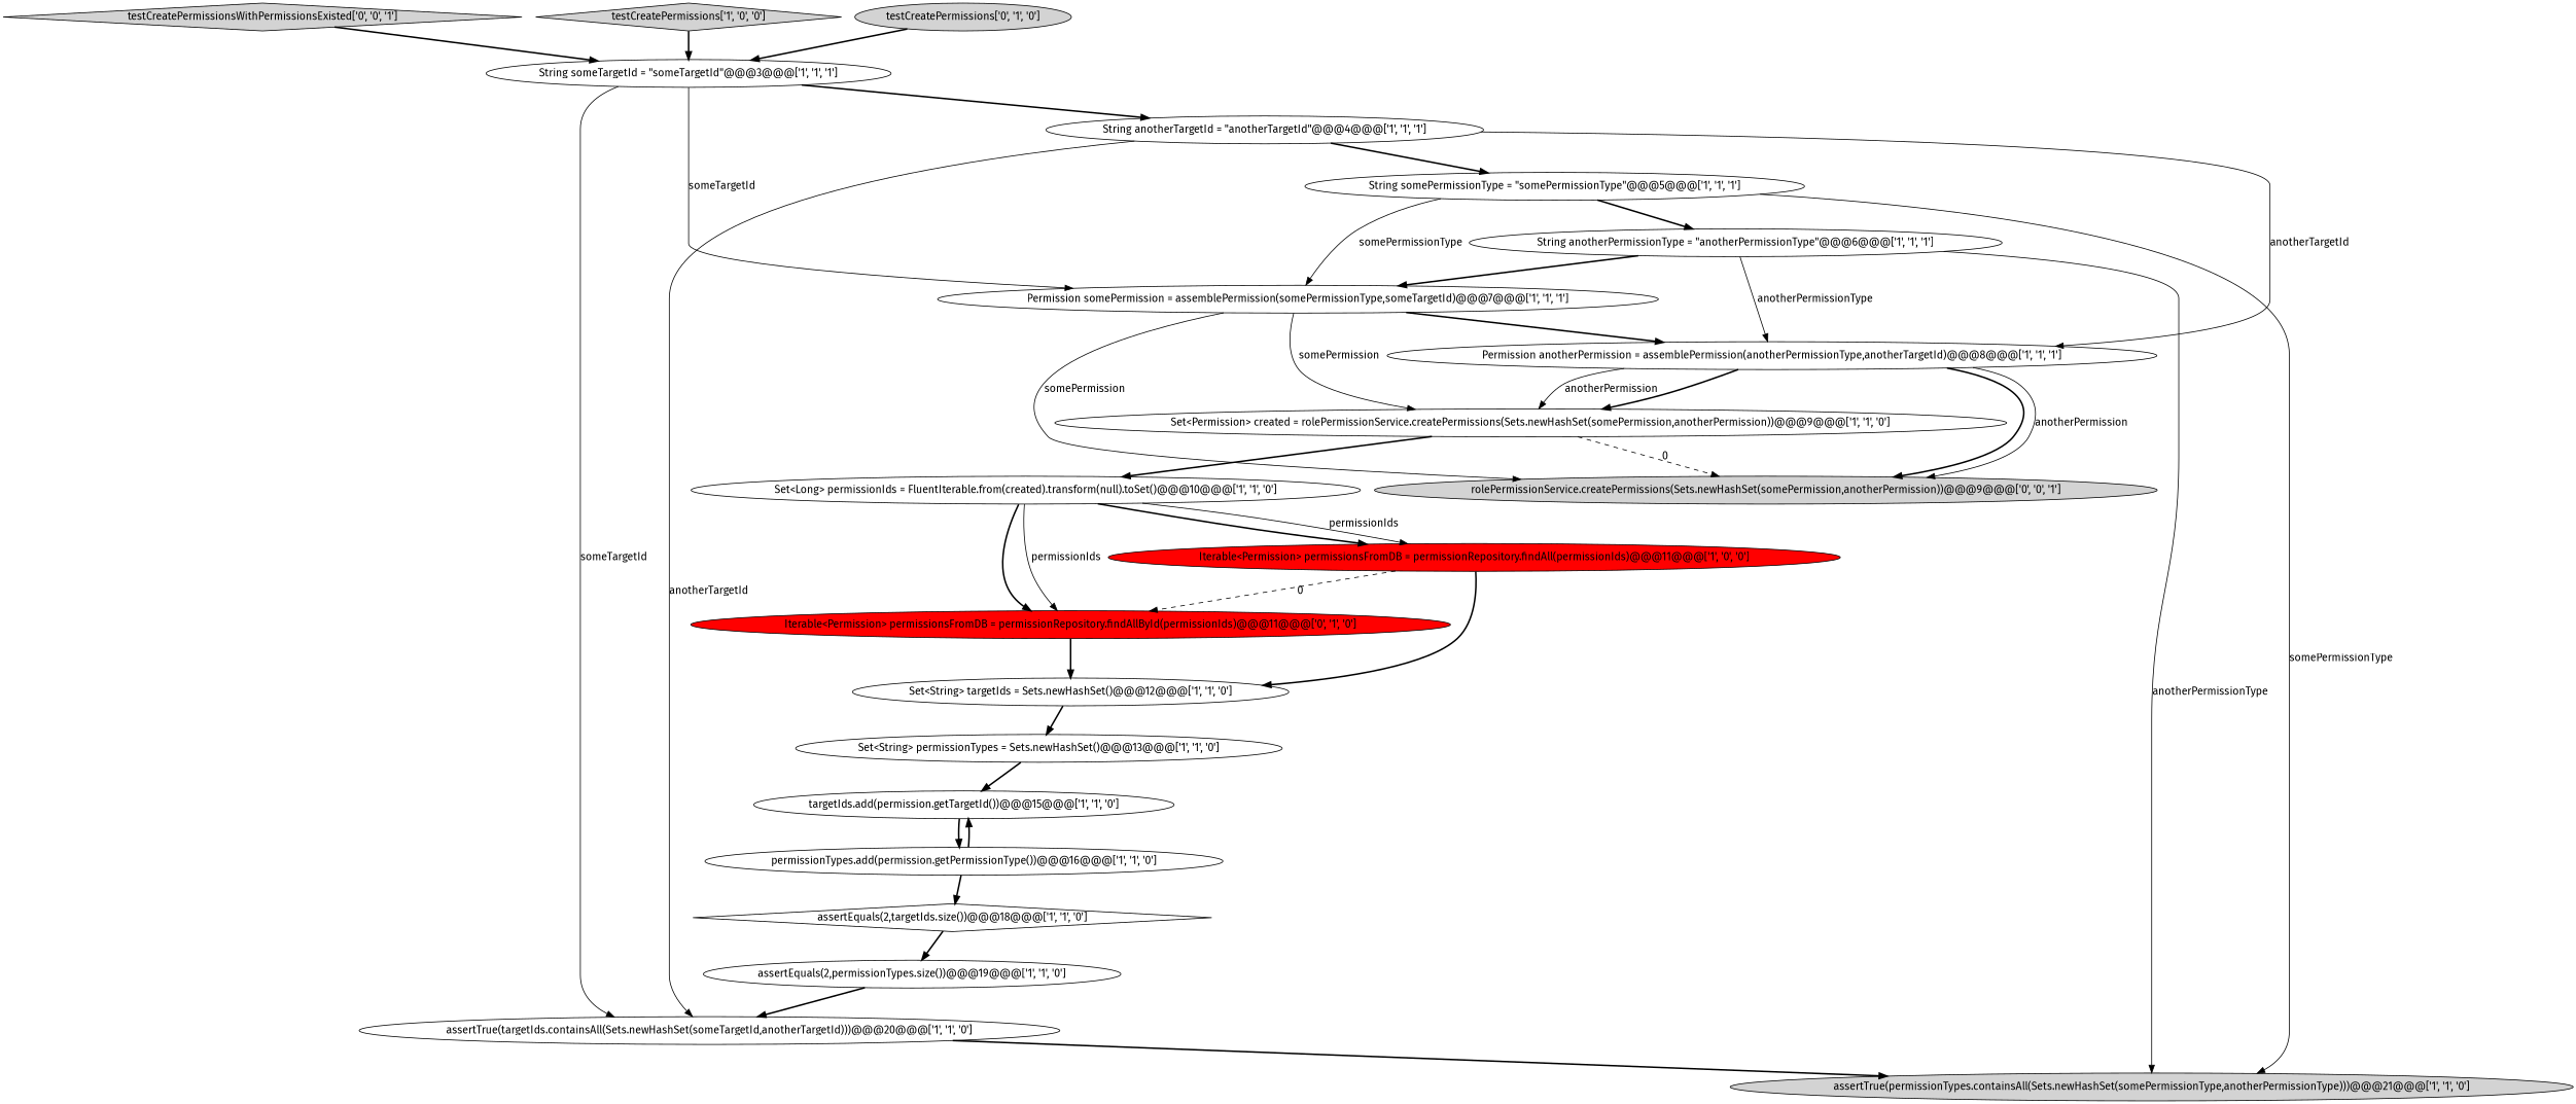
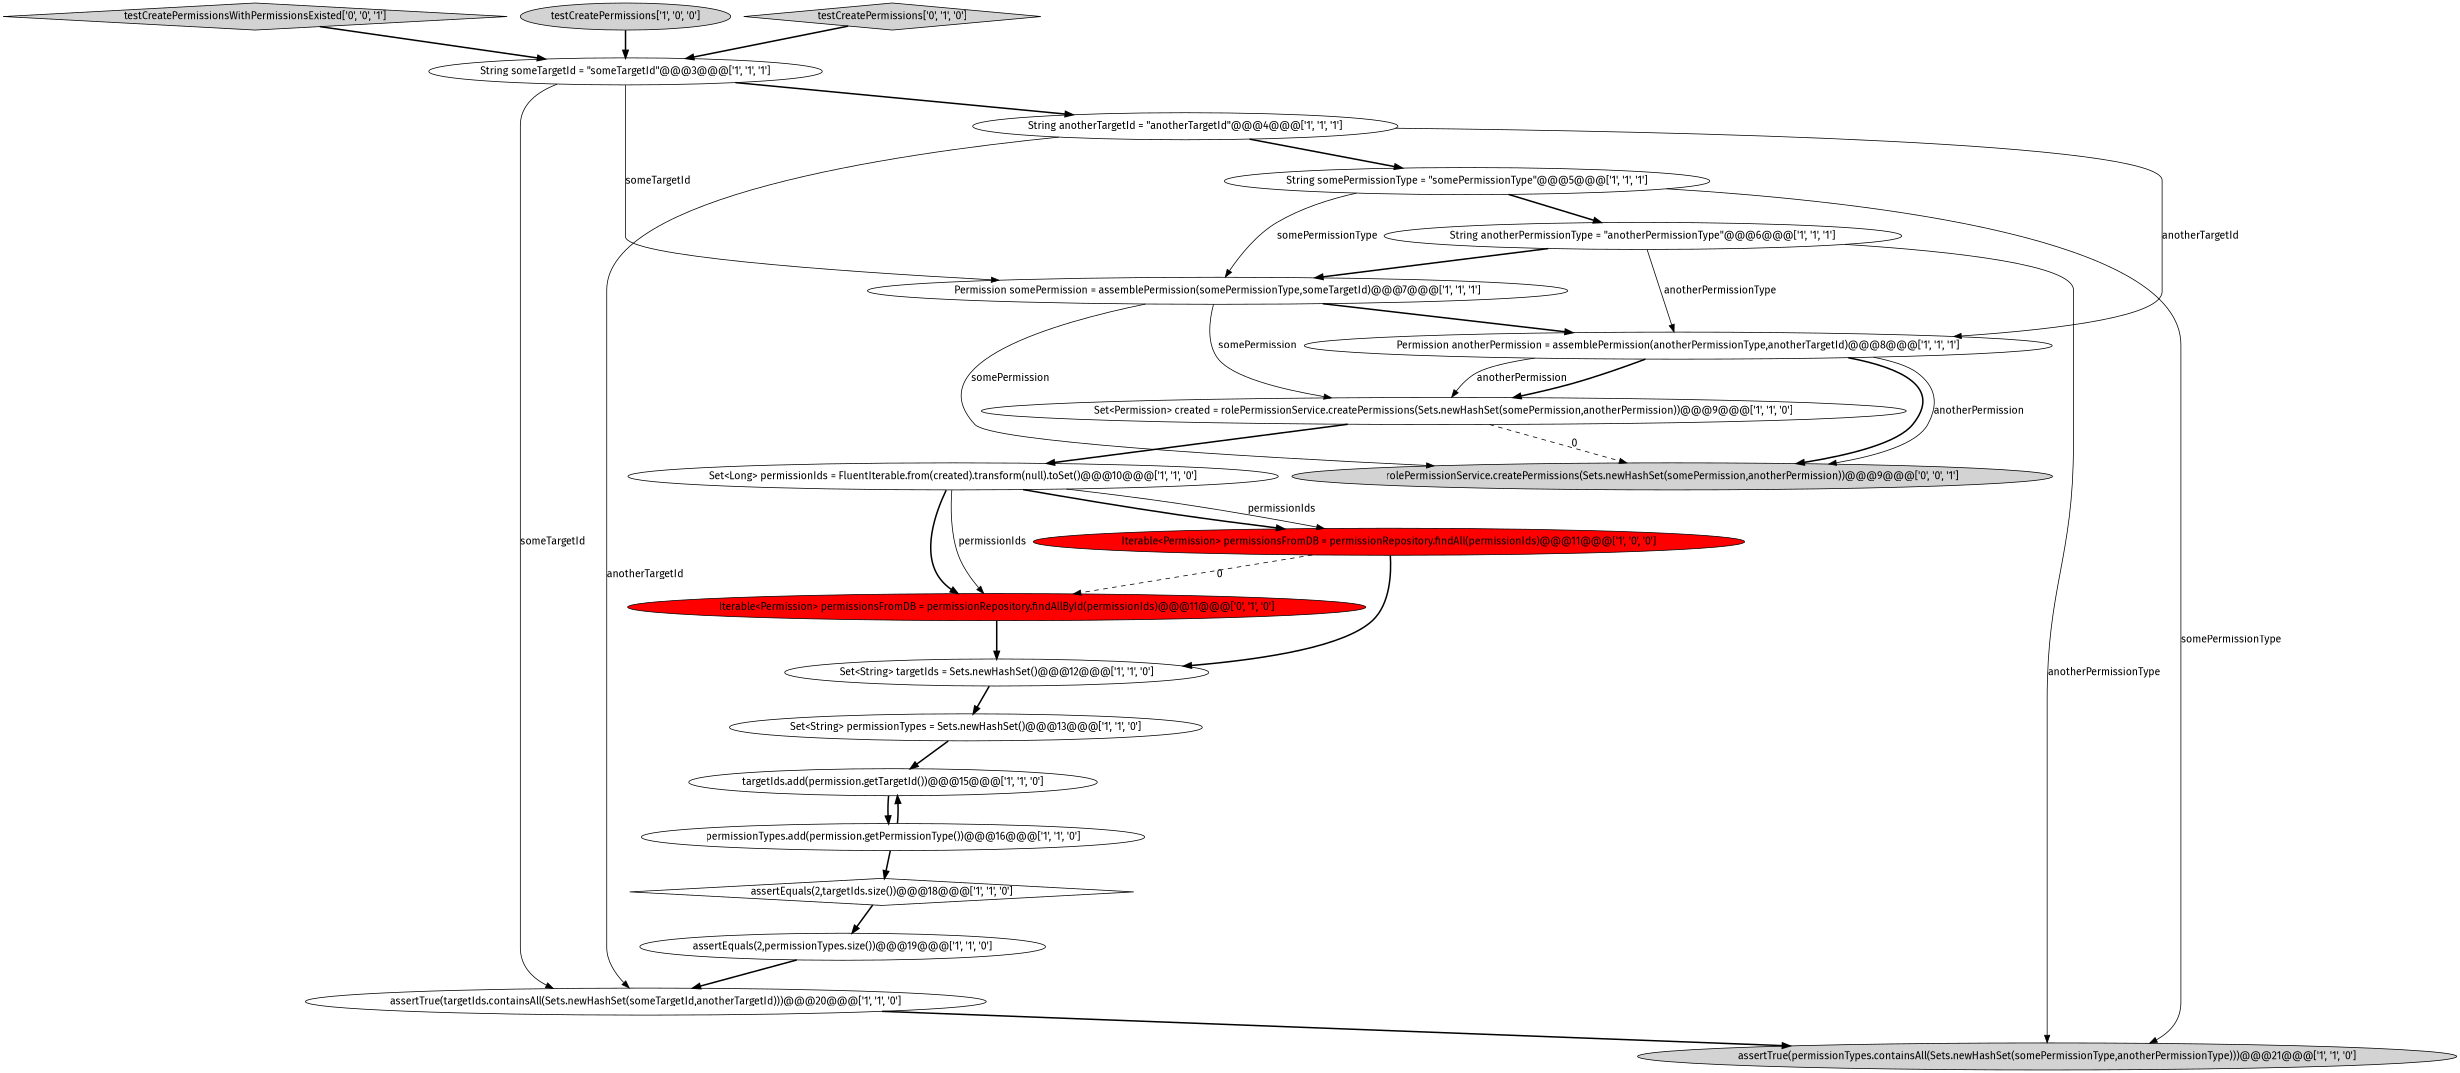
  digraph {
    fontname="Fira Sans"
    node [fillcolor=white fontname="Fira Sans" shape=ellipse style=filled]
    edge [fontname="Fira Sans" style=bold]
    n1 [label="Set<String> targetIds = Sets.newHashSet()@@@12@@@['1', '1', '0']"]
    n2 [label="Set<String> permissionTypes = Sets.newHashSet()@@@13@@@['1', '1', '0']"]
    n3 [label="targetIds.add(permission.getTargetId())@@@15@@@['1', '1', '0']"]
    n4 [label="Set<Long> permissionIds = FluentIterable.from(created).transform(null).toSet()@@@10@@@['1', '1', '0']"]
    n5 [fillcolor=red label="Iterable<Permission> permissionsFromDB = permissionRepository.findAllById(permissionIds)@@@11@@@['0', '1', '0']"]
    n6 [fillcolor=red label="Iterable<Permission> permissionsFromDB = permissionRepository.findAll(permissionIds)@@@11@@@['1', '0', '0']"]
    n7 [label="assertTrue(targetIds.containsAll(Sets.newHashSet(someTargetId,anotherTargetId)))@@@20@@@['1', '1', '0']"]
    n8 [fillcolor=lightgray label="assertTrue(permissionTypes.containsAll(Sets.newHashSet(somePermissionType,anotherPermissionType)))@@@21@@@['1', '1', '0']"]
    n9 [label="permissionTypes.add(permission.getPermissionType())@@@16@@@['1', '1', '0']"]
    n10 [label="assertEquals(2,targetIds.size())@@@18@@@['1', '1', '0']" shape=diamond]
    n11 [label="String someTargetId = \"someTargetId\"@@@3@@@['1', '1', '1']"]
    n12 [label="String anotherTargetId = \"anotherTargetId\"@@@4@@@['1', '1', '1']"]
    n13 [label="Permission somePermission = assemblePermission(somePermissionType,someTargetId)@@@7@@@['1', '1', '1']"]
    n14 [label="String somePermissionType = \"somePermissionType\"@@@5@@@['1', '1', '1']"]
    n15 [label="Permission anotherPermission = assemblePermission(anotherPermissionType,anotherTargetId)@@@8@@@['1', '1', '1']"]
    n16 [fillcolor=lightgray label="rolePermissionService.createPermissions(Sets.newHashSet(somePermission,anotherPermission))@@@9@@@['0', '0', '1']"]
    n17 [label="Set<Permission> created = rolePermissionService.createPermissions(Sets.newHashSet(somePermission,anotherPermission))@@@9@@@['1', '1', '0']"]
    n18 [label="assertEquals(2,permissionTypes.size())@@@19@@@['1', '1', '0']"]
    n19 [fillcolor=lightgray label="testCreatePermissionsWithPermissionsExisted['0', '0', '1']" shape=diamond]
-   n20 [fillcolor=lightgray label="testCreatePermissions['1', '0', '0']" shape=diamond]
+   n20 [fillcolor=lightgray label="testCreatePermissions['1', '0', '0']"]
    n21 [label="String anotherPermissionType = \"anotherPermissionType\"@@@6@@@['1', '1', '1']"]
-   n22 [fillcolor=lightgray label="testCreatePermissions['0', '1', '0']"]
+   n22 [fillcolor=lightgray label="testCreatePermissions['0', '1', '0']" shape=diamond]
    n1 -> n2
    n2 -> n3
    n3 -> n9
    n4 -> n5
    n4 -> n5 [label=permissionIds style=solid]
    n4 -> n6 [label=permissionIds style=solid]
    n4 -> n6
    n5 -> n1
    n6 -> n1
    n6 -> n5 [label=0 style=dashed]
    n7 -> n8
    n9 -> n3
    n9 -> n10
    n10 -> n18
    n11 -> n7 [label=someTargetId style=solid]
    n11 -> n12
    n11 -> n13 [label=someTargetId style=solid]
    n12 -> n7 [label=anotherTargetId style=solid]
    n12 -> n14
    n12 -> n15 [label=anotherTargetId style=solid]
    n13 -> n15
    n13 -> n16 [label=somePermission style=solid]
    n13 -> n17 [label=somePermission style=solid]
    n14 -> n8 [label=somePermissionType style=solid]
    n14 -> n13 [label=somePermissionType style=solid]
    n14 -> n21
    n15 -> n16
    n15 -> n16 [label=anotherPermission style=solid]
    n15 -> n17
    n15 -> n17 [label=anotherPermission style=solid]
    n17 -> n4
    n17 -> n16 [label=0 style=dashed]
    n18 -> n7
    n19 -> n11
    n20 -> n11
    n21 -> n8 [label=anotherPermissionType style=solid]
    n21 -> n13
    n21 -> n15 [label=anotherPermissionType style=solid]
    n22 -> n11
  }
